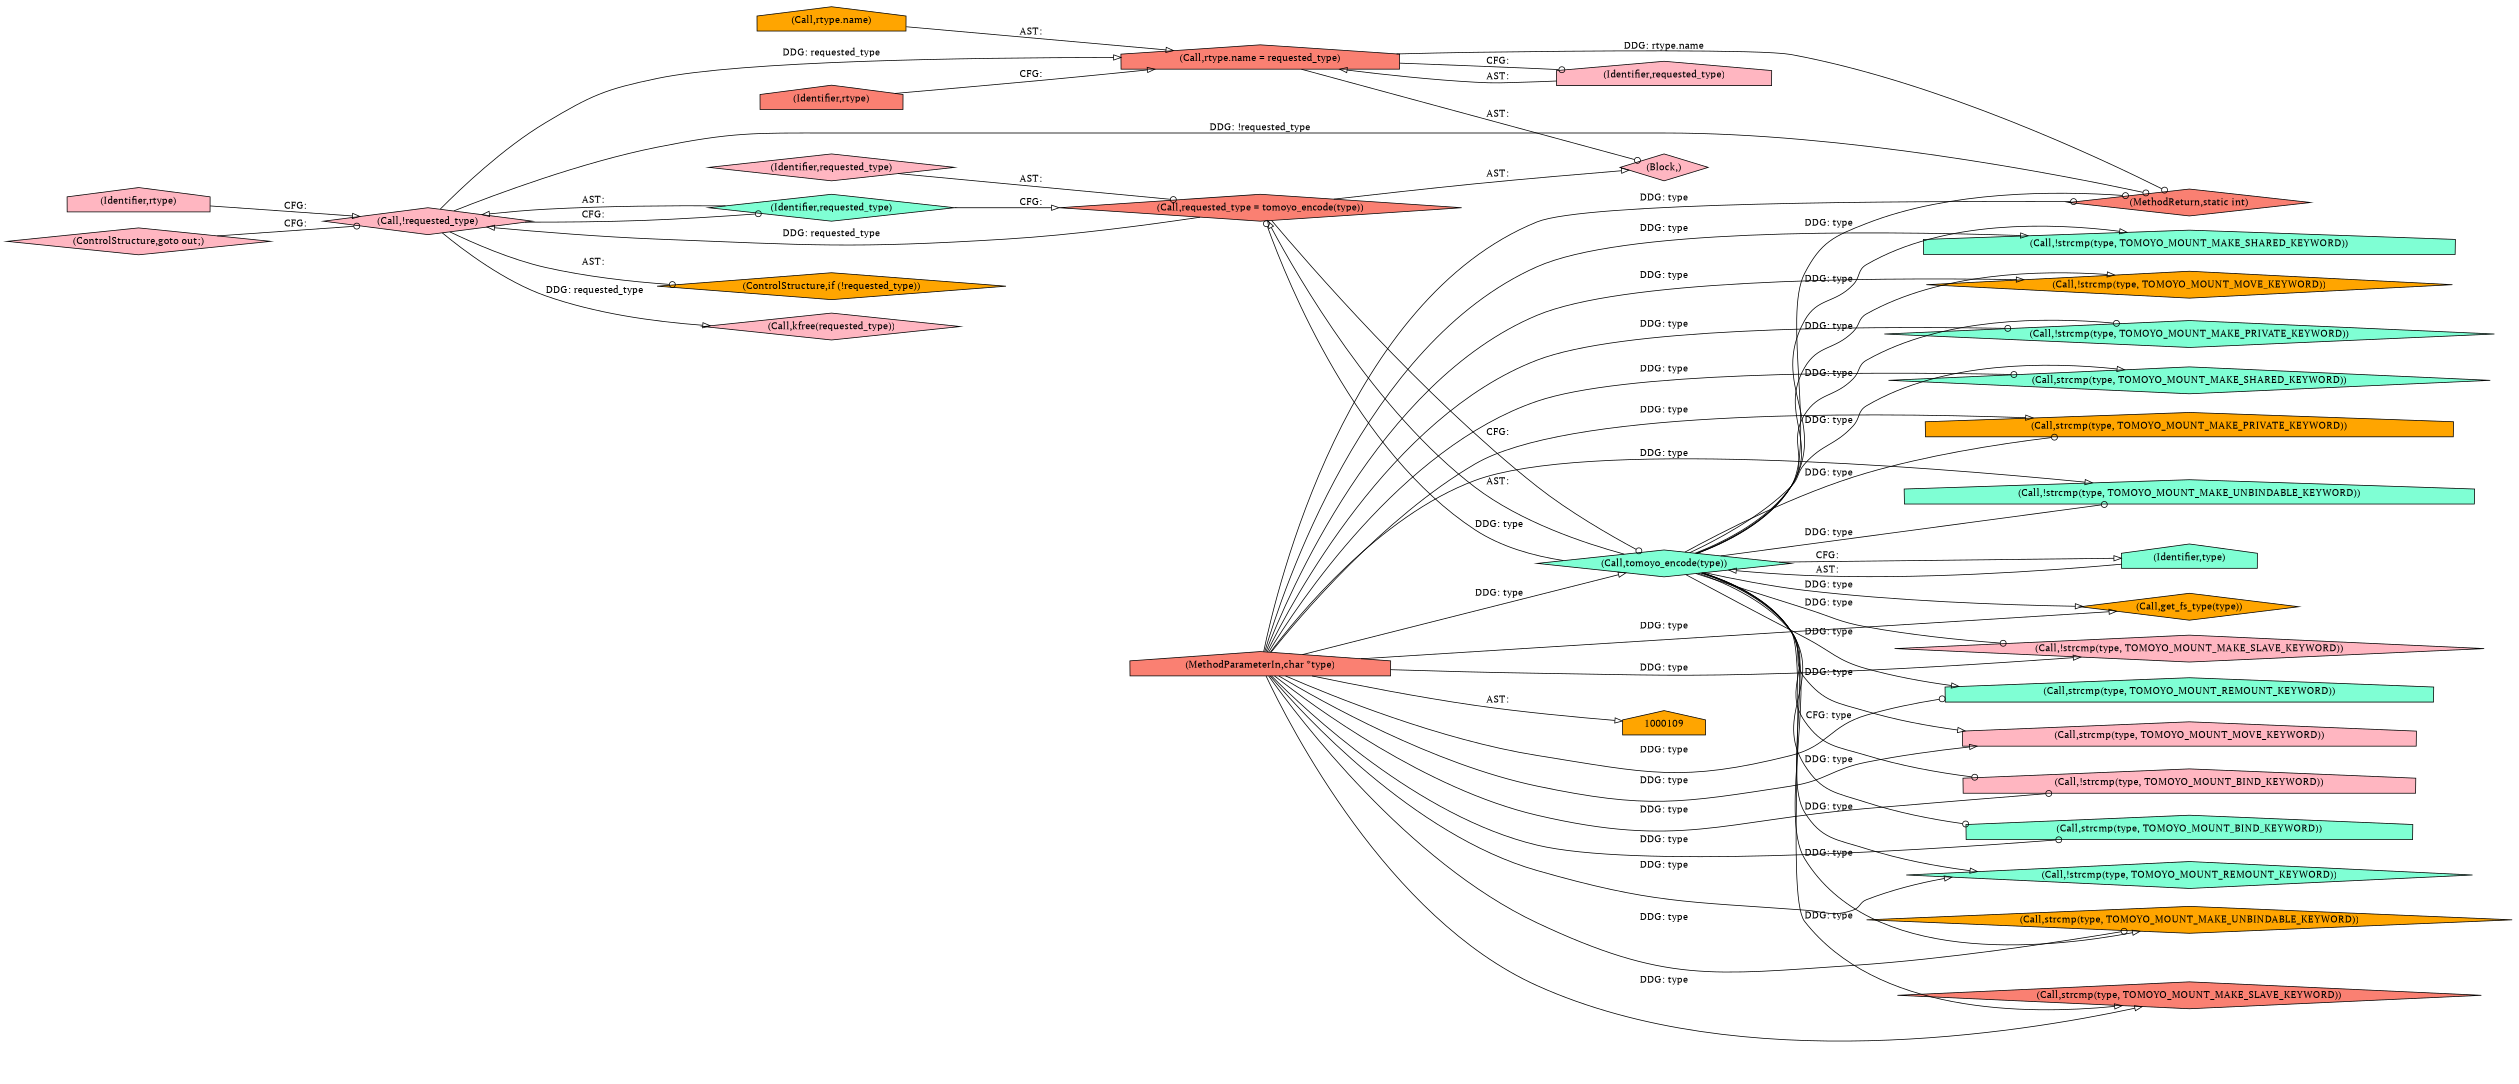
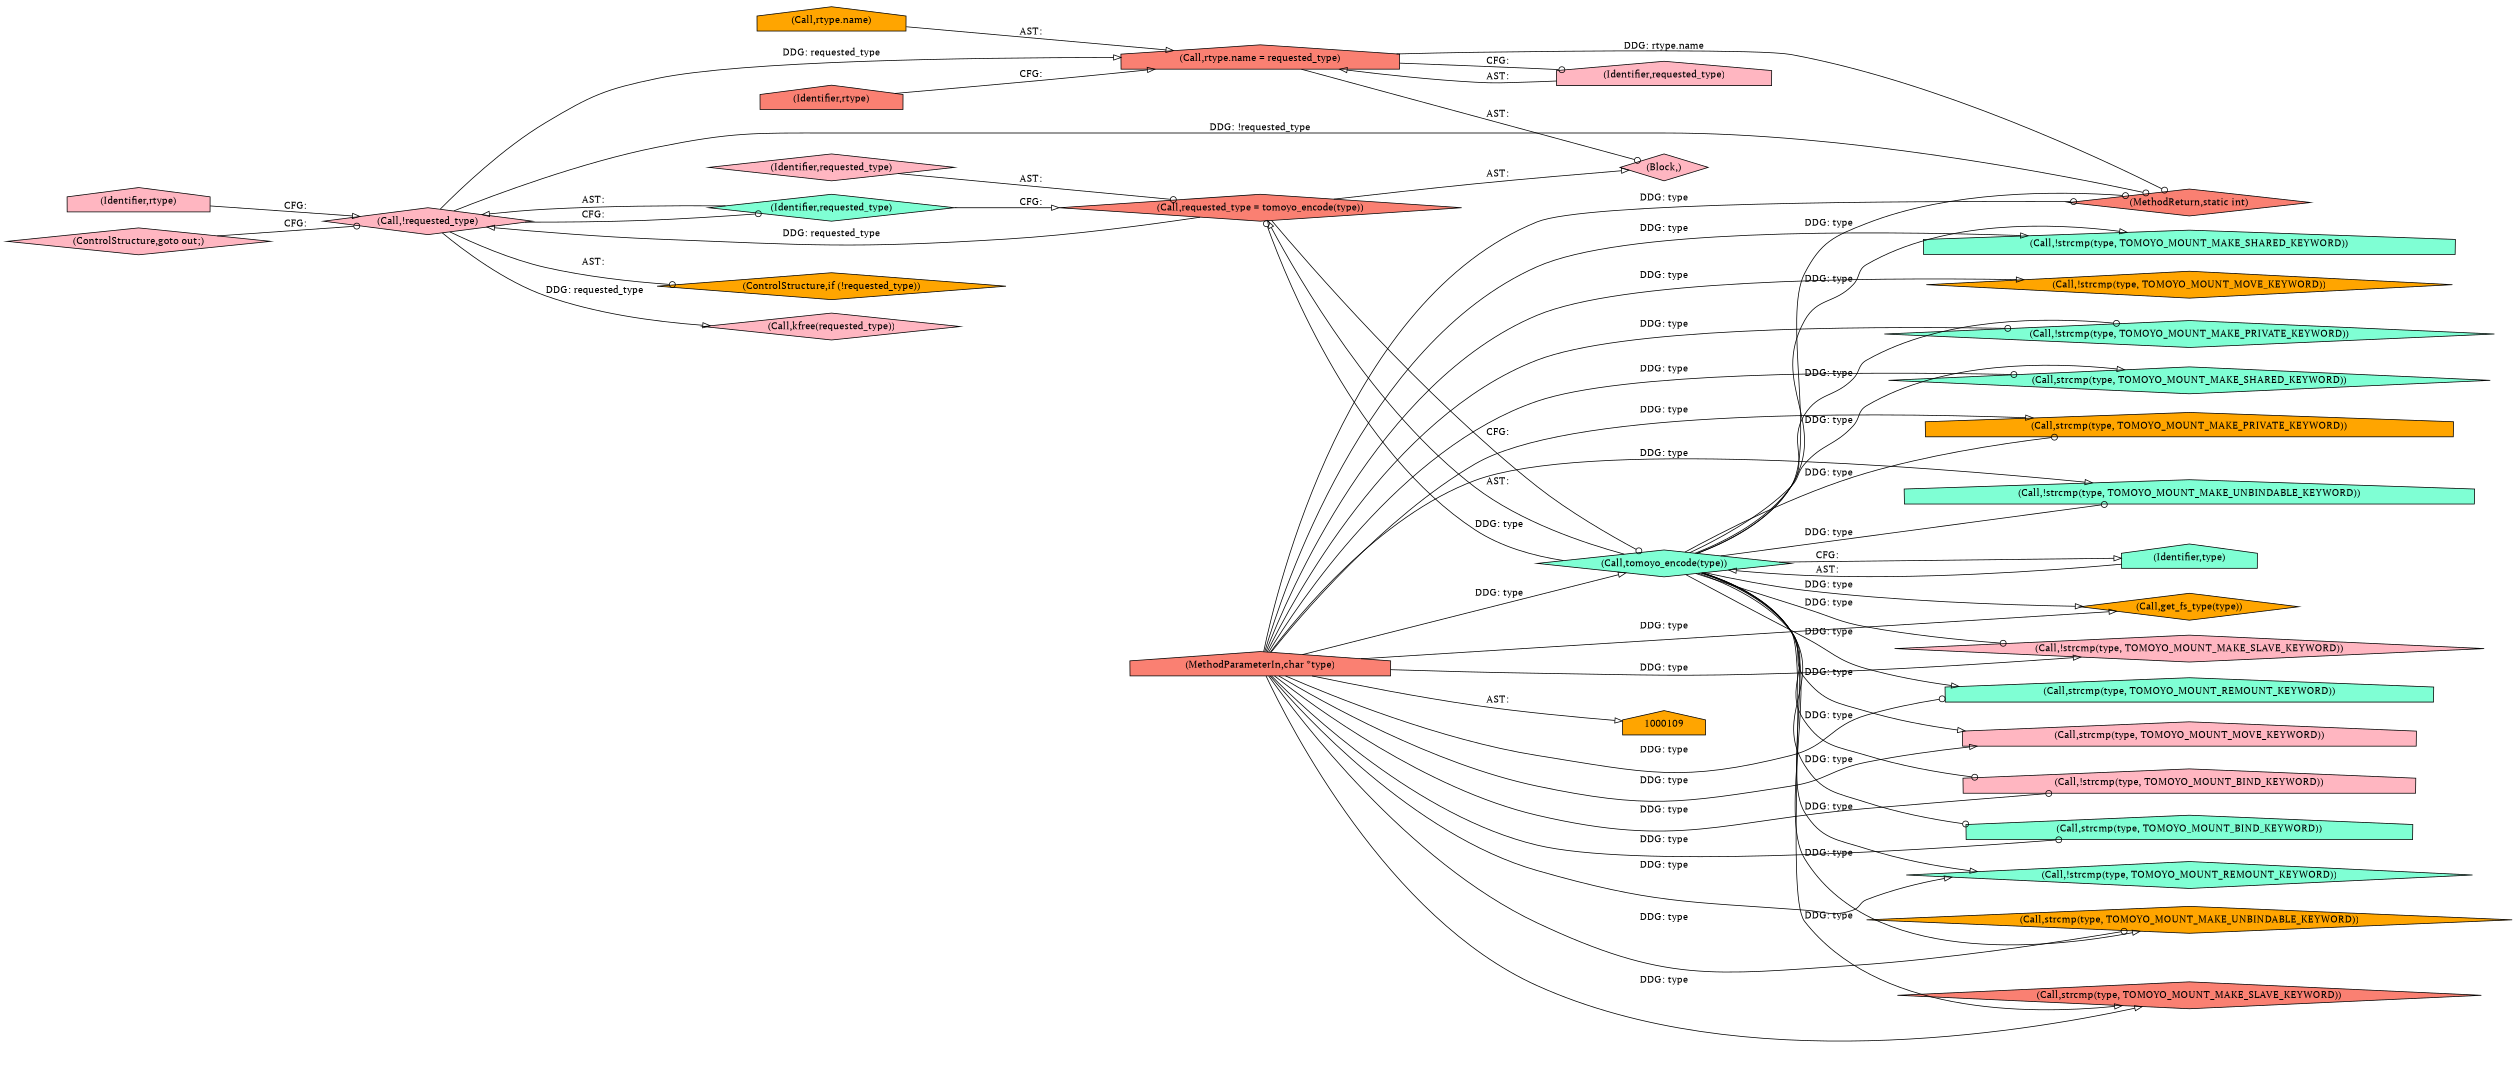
  digraph {
    fontname="PT Serif"
    rankdir=LR
    node [fillcolor=lightpink fontname="PT Serif" shape=diamond style=filled]
    edge [arrowhead=onormal fontname="PT Serif"]
    n1 [fillcolor=salmon label="(Call,rtype.name = requested_type)" shape=house]
    n2 [label="(Identifier,requested_type)" shape=house]
    n3 [fillcolor=salmon label="(MethodReturn,static int)"]
    n4 [label="(Block,)"]
    n5 [label="(Call,!requested_type)"]
    n6 [fillcolor=orange label="(ControlStructure,if (!requested_type))"]
    n7 [fillcolor=aquamarine label="(Identifier,requested_type)"]
    n8 [label="(Call,kfree(requested_type))"]
    n9 [fillcolor=salmon label="(Call,requested_type = tomoyo_encode(type))"]
    n10 [fillcolor=aquamarine label="(Call,tomoyo_encode(type))"]
    n11 [fillcolor=orange label="(Call,!strcmp(type, TOMOYO_MOUNT_MOVE_KEYWORD))"]
    n12 [fillcolor=orange label="(Call,strcmp(type, TOMOYO_MOUNT_MAKE_PRIVATE_KEYWORD))" shape=house]
    n13 [fillcolor=aquamarine label="(Call,!strcmp(type, TOMOYO_MOUNT_MAKE_UNBINDABLE_KEYWORD))" shape=house]
    n14 [label="(Call,!strcmp(type, TOMOYO_MOUNT_MAKE_SLAVE_KEYWORD))"]
    n15 [label="(Call,!strcmp(type, TOMOYO_MOUNT_BIND_KEYWORD))" shape=house]
    n16 [fillcolor=aquamarine label="(Call,strcmp(type, TOMOYO_MOUNT_BIND_KEYWORD))" shape=house]
    n17 [fillcolor=aquamarine label="(Identifier,type)" shape=house]
    n18 [fillcolor=orange label="(Call,strcmp(type, TOMOYO_MOUNT_MAKE_UNBINDABLE_KEYWORD))"]
    n19 [fillcolor=aquamarine label="(Call,!strcmp(type, TOMOYO_MOUNT_MAKE_SHARED_KEYWORD))" shape=house]
    n20 [fillcolor=aquamarine label="(Call,!strcmp(type, TOMOYO_MOUNT_MAKE_PRIVATE_KEYWORD))"]
    n21 [fillcolor=aquamarine label="(Call,strcmp(type, TOMOYO_MOUNT_MAKE_SHARED_KEYWORD))"]
    n22 [fillcolor=orange label="(Call,get_fs_type(type))"]
    n23 [fillcolor=aquamarine label="(Call,strcmp(type, TOMOYO_MOUNT_REMOUNT_KEYWORD))" shape=house]
    n24 [label="(Call,strcmp(type, TOMOYO_MOUNT_MOVE_KEYWORD))" shape=house]
    n25 [fillcolor=aquamarine label="(Call,!strcmp(type, TOMOYO_MOUNT_REMOUNT_KEYWORD))"]
    n26 [fillcolor=salmon label="(Call,strcmp(type, TOMOYO_MOUNT_MAKE_SLAVE_KEYWORD))"]
    n27 [fillcolor=salmon label="(MethodParameterIn,char *type)" shape=house]
    1000109 [fillcolor=orange shape=house]
    n29 [fillcolor=salmon label="(Identifier,rtype)" shape=house]
    n30 [label="(Identifier,requested_type)"]
    n31 [label="(Identifier,rtype)" shape=house]
    n32 [fillcolor=orange label="(Call,rtype.name)" shape=house]
    n33 [label="(ControlStructure,goto out;)"]
    n1 -> n2 [arrowhead=odot label="CFG: "]
    n1 -> n3 [arrowhead=odot label="DDG: rtype.name"]
    n1 -> n4 [arrowhead=odot label="AST: "]
    n2 -> n1 [label="AST: "]
    n5 -> n1 [label="DDG: requested_type"]
    n5 -> n3 [arrowhead=odot label="DDG: !requested_type"]
    n5 -> n6 [arrowhead=odot label="AST: "]
    n5 -> n7 [arrowhead=odot label="CFG: "]
    n5 -> n8 [label="DDG: requested_type"]
    n7 -> n5 [label="AST: "]
    n7 -> n9 [label="CFG: "]
    n9 -> n4 [label="AST: "]
    n9 -> n5 [label="DDG: requested_type"]
    n9 -> n10 [arrowhead=odot label="CFG: "]
    n10 -> n3 [arrowhead=odot label="DDG: type"]
    n10 -> n9 [label="AST: "]
    n10 -> n9 [arrowhead=odot label="DDG: type"]
-   n10 -> n11 [label="DDG: type"]
    n10 -> n12 [arrowhead=odot label="DDG: type"]
    n10 -> n13 [arrowhead=odot label="DDG: type"]
    n10 -> n14 [arrowhead=odot label="DDG: type"]
-   n10 -> n15 [arrowhead=odot label="CFG: type"]
+   n10 -> n15 [arrowhead=odot label="DDG: type"]
    n10 -> n16 [arrowhead=odot label="DDG: type"]
    n10 -> n17 [label="CFG: "]
    n10 -> n18 [label="DDG: type"]
    n10 -> n19 [label="DDG: type"]
    n10 -> n20 [arrowhead=odot label="DDG: type"]
    n10 -> n21 [label="DDG: type"]
    n10 -> n22 [label="DDG: type"]
    n10 -> n23 [label="DDG: type"]
    n10 -> n24 [label="DDG: type"]
    n10 -> n25 [label="DDG: type"]
    n10 -> n26 [label="DDG: type"]
    n17 -> n10 [label="AST: "]
    n27 -> n3 [arrowhead=odot label="DDG: type"]
    n27 -> n10 [label="DDG: type"]
    n27 -> n11 [label="DDG: type"]
    n27 -> n12 [label="DDG: type"]
    n27 -> n13 [label="DDG: type"]
    n27 -> n14 [label="DDG: type"]
    n27 -> n15 [arrowhead=odot label="DDG: type"]
    n27 -> n16 [arrowhead=odot label="DDG: type"]
    n27 -> n18 [arrowhead=odot label="DDG: type"]
    n27 -> n19 [label="DDG: type"]
    n27 -> n20 [arrowhead=odot label="DDG: type"]
    n27 -> n21 [arrowhead=odot label="DDG: type"]
    n27 -> n22 [label="DDG: type"]
    n27 -> n23 [arrowhead=odot label="DDG: type"]
    n27 -> n24 [label="DDG: type"]
    n27 -> n25 [label="DDG: type"]
    n27 -> n26 [label="DDG: type"]
    n27 -> 1000109 [label="AST: "]
    n29 -> n1 [label="CFG: "]
    n30 -> n9 [arrowhead=odot label="AST: "]
    n31 -> n5 [label="CFG: "]
    n32 -> n1 [label="AST: "]
    n33 -> n5 [arrowhead=odot label="CFG: "]
  }
